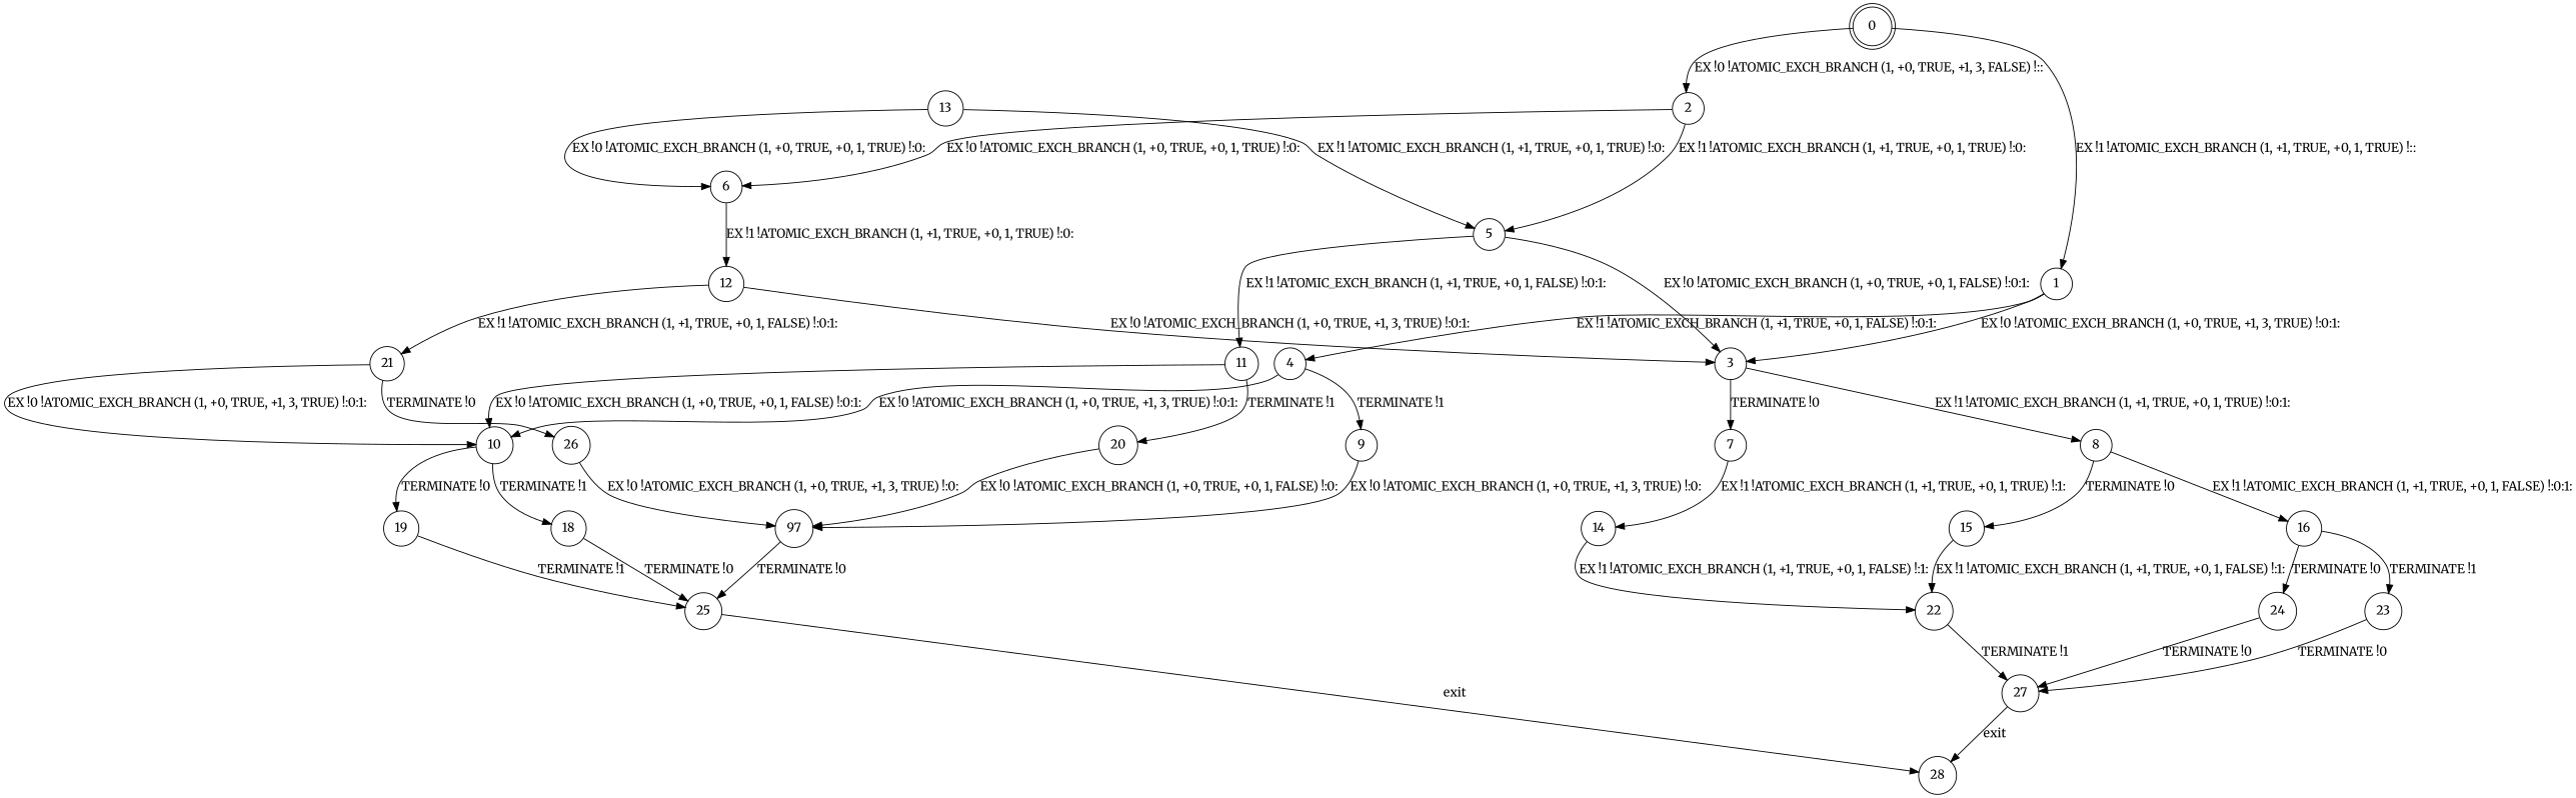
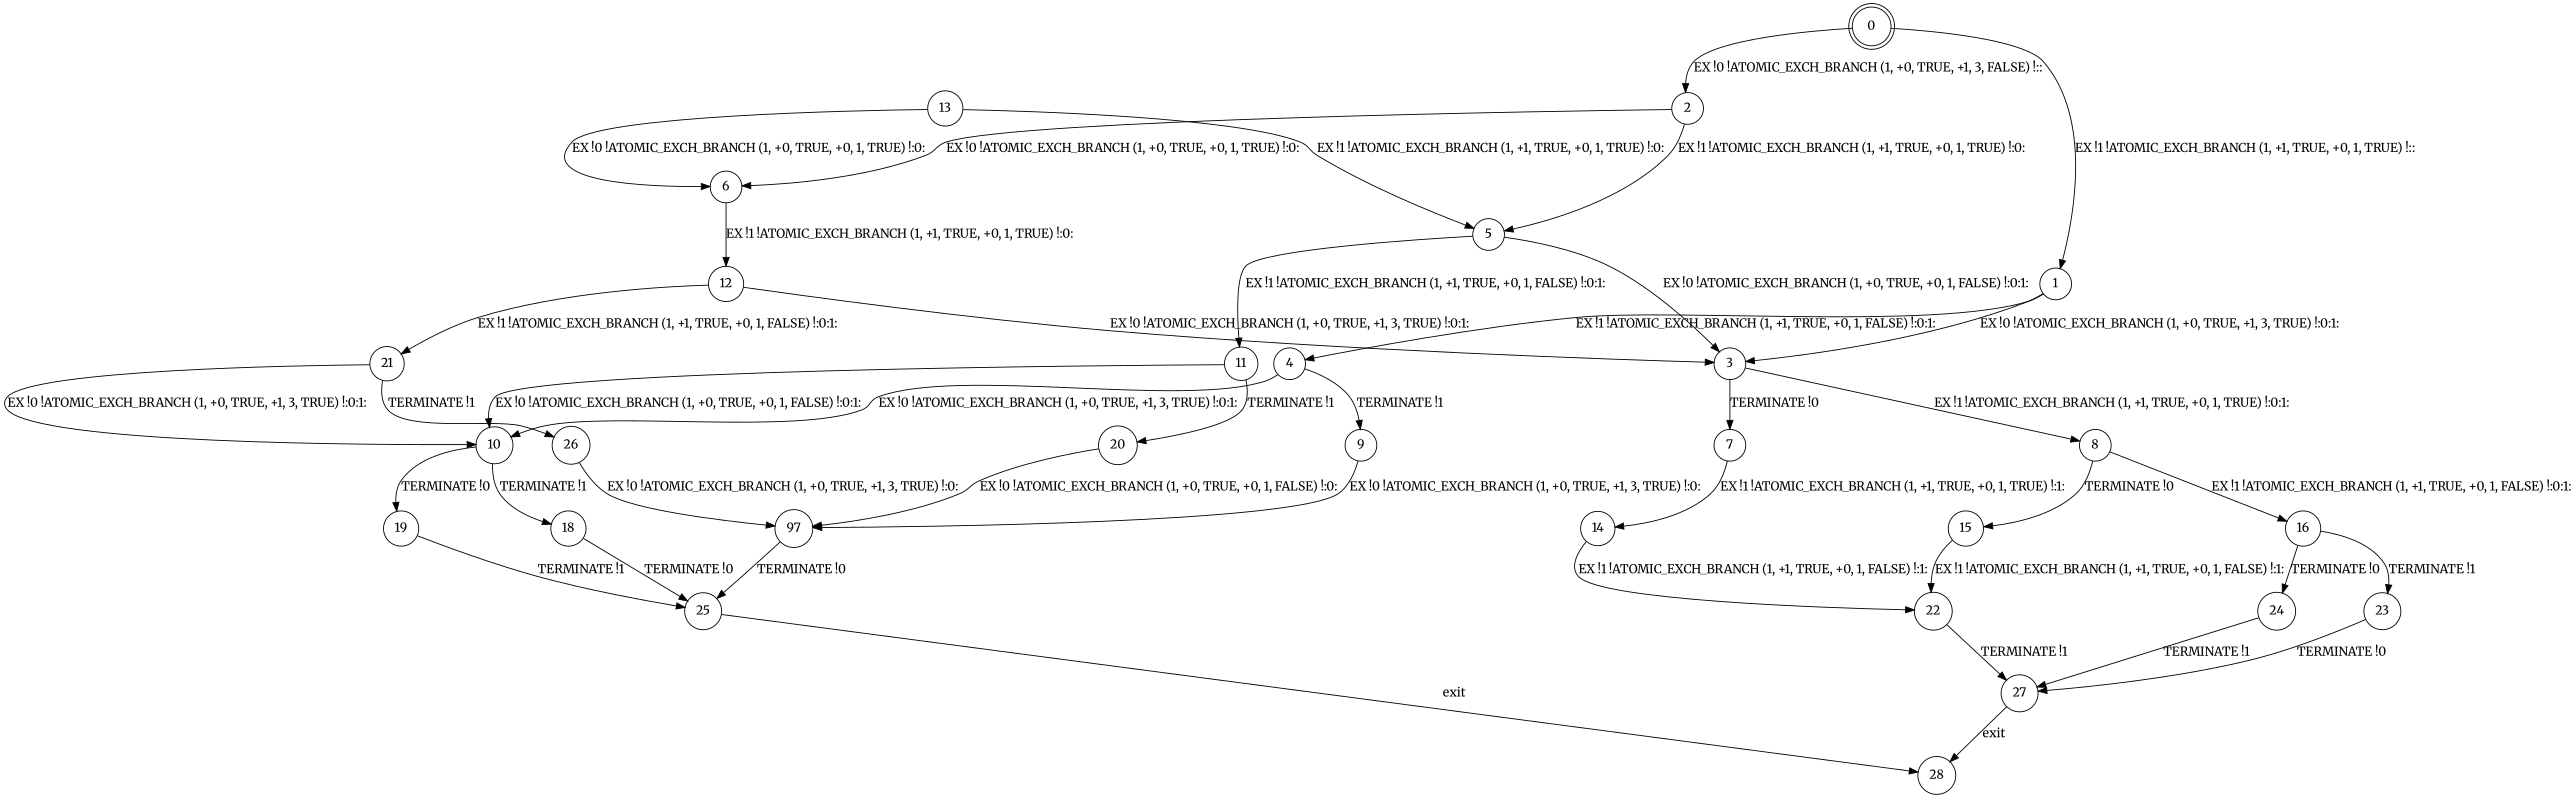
  digraph {
    fontname=Merriweather
    node [fontname=Merriweather shape=circle]
    edge [fontname=Merriweather]
    0 [peripheries=2]
    1
    2
    3
    4
    5
    6
    7
    8
    9
    10
    11
    12
    14
    15
    16
    n17 [label=97]
    18
    19
    20
    21
    13
    22
    23
    24
    25
    26
    27
    28
    0 -> 1 [label="EX !1 !ATOMIC_EXCH_BRANCH (1, +1, TRUE, +0, 1, TRUE) !::"]
    0 -> 2 [label="EX !0 !ATOMIC_EXCH_BRANCH (1, +0, TRUE, +1, 3, FALSE) !::"]
    1 -> 3 [label="EX !0 !ATOMIC_EXCH_BRANCH (1, +0, TRUE, +1, 3, TRUE) !:0:1:"]
    1 -> 4 [label="EX !1 !ATOMIC_EXCH_BRANCH (1, +1, TRUE, +0, 1, FALSE) !:0:1:"]
    2 -> 5 [label="EX !1 !ATOMIC_EXCH_BRANCH (1, +1, TRUE, +0, 1, TRUE) !:0:"]
    2 -> 6 [label="EX !0 !ATOMIC_EXCH_BRANCH (1, +0, TRUE, +0, 1, TRUE) !:0:"]
    3 -> 7 [label="TERMINATE !0"]
    3 -> 8 [label="EX !1 !ATOMIC_EXCH_BRANCH (1, +1, TRUE, +0, 1, TRUE) !:0:1:"]
    4 -> 9 [label="TERMINATE !1"]
    4 -> 10 [label="EX !0 !ATOMIC_EXCH_BRANCH (1, +0, TRUE, +1, 3, TRUE) !:0:1:"]
    5 -> 3 [label="EX !0 !ATOMIC_EXCH_BRANCH (1, +0, TRUE, +0, 1, FALSE) !:0:1:"]
    5 -> 11 [label="EX !1 !ATOMIC_EXCH_BRANCH (1, +1, TRUE, +0, 1, FALSE) !:0:1:"]
    6 -> 12 [label="EX !1 !ATOMIC_EXCH_BRANCH (1, +1, TRUE, +0, 1, TRUE) !:0:"]
    7 -> 14 [label="EX !1 !ATOMIC_EXCH_BRANCH (1, +1, TRUE, +0, 1, TRUE) !:1:"]
    8 -> 15 [label="TERMINATE !0"]
    8 -> 16 [label="EX !1 !ATOMIC_EXCH_BRANCH (1, +1, TRUE, +0, 1, FALSE) !:0:1:"]
    9 -> n17 [label="EX !0 !ATOMIC_EXCH_BRANCH (1, +0, TRUE, +1, 3, TRUE) !:0:"]
    10 -> 18 [label="TERMINATE !1"]
    10 -> 19 [label="TERMINATE !0"]
    11 -> 10 [label="EX !0 !ATOMIC_EXCH_BRANCH (1, +0, TRUE, +0, 1, FALSE) !:0:1:"]
    11 -> 20 [label="TERMINATE !1"]
    12 -> 3 [label="EX !0 !ATOMIC_EXCH_BRANCH (1, +0, TRUE, +1, 3, TRUE) !:0:1:"]
    12 -> 21 [label="EX !1 !ATOMIC_EXCH_BRANCH (1, +1, TRUE, +0, 1, FALSE) !:0:1:"]
    14 -> 22 [label="EX !1 !ATOMIC_EXCH_BRANCH (1, +1, TRUE, +0, 1, FALSE) !:1:"]
    15 -> 22 [label="EX !1 !ATOMIC_EXCH_BRANCH (1, +1, TRUE, +0, 1, FALSE) !:1:"]
    16 -> 23 [label="TERMINATE !1"]
    16 -> 24 [label="TERMINATE !0"]
    n17 -> 25 [label="TERMINATE !0"]
    18 -> 25 [label="TERMINATE !0"]
    19 -> 25 [label="TERMINATE !1"]
    20 -> n17 [label="EX !0 !ATOMIC_EXCH_BRANCH (1, +0, TRUE, +0, 1, FALSE) !:0:"]
    21 -> 10 [label="EX !0 !ATOMIC_EXCH_BRANCH (1, +0, TRUE, +1, 3, TRUE) !:0:1:"]
-   21 -> 26 [label="TERMINATE !0"]
+   21 -> 26 [label="TERMINATE !1"]
    13 -> 5 [label="EX !1 !ATOMIC_EXCH_BRANCH (1, +1, TRUE, +0, 1, TRUE) !:0:"]
    13 -> 6 [label="EX !0 !ATOMIC_EXCH_BRANCH (1, +0, TRUE, +0, 1, TRUE) !:0:"]
    22 -> 27 [label="TERMINATE !1"]
    23 -> 27 [label="TERMINATE !0"]
-   24 -> 27 [label="TERMINATE !0"]
+   24 -> 27 [label="TERMINATE !1"]
    25 -> 28 [label=exit]
    26 -> n17 [label="EX !0 !ATOMIC_EXCH_BRANCH (1, +0, TRUE, +1, 3, TRUE) !:0:"]
    27 -> 28 [label=exit]
  }
